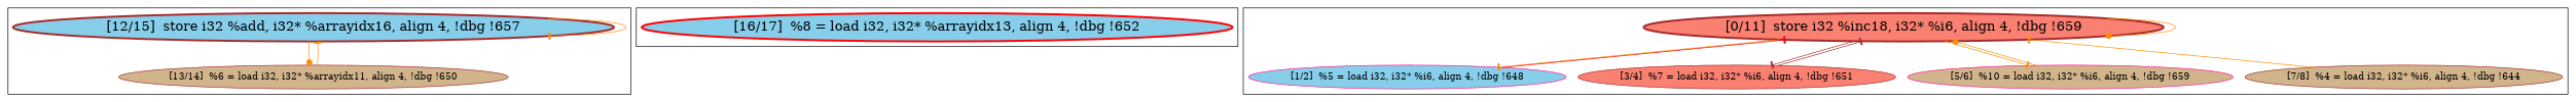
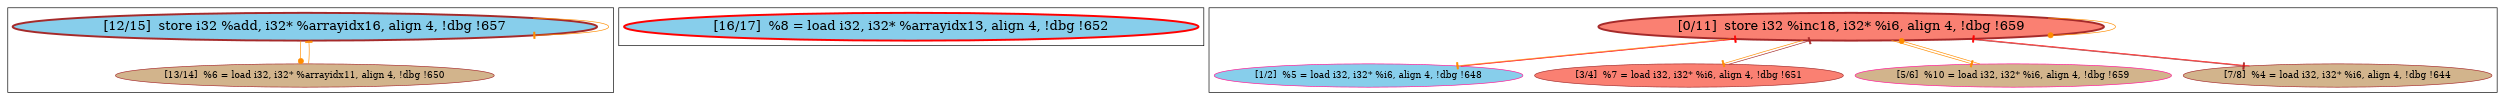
  digraph {
    node [color=brown fillcolor=skyblue shape=ellipse style=filled]
    edge [arrowhead=tee color=darkorange]
    n1 [fontsize=20 label="[12/15]  store i32 %add, i32* %arrayidx16, align 4, !dbg !657" penwidth=3.0]
    n2 [fillcolor=tan label="[13/14]  %6 = load i32, i32* %arrayidx11, align 4, !dbg !650"]
    n3 [color=red fontsize=20 label="[16/17]  %8 = load i32, i32* %arrayidx13, align 4, !dbg !652" penwidth=3.0]
    n4 [fillcolor=salmon fontsize=20 label="[0/11]  store i32 %inc18, i32* %i6, align 4, !dbg !659" penwidth=3.0]
    n5 [color=deeppink label="[1/2]  %5 = load i32, i32* %i6, align 4, !dbg !648"]
    n6 [fillcolor=salmon label="[3/4]  %7 = load i32, i32* %i6, align 4, !dbg !651"]
    n7 [color=deeppink fillcolor=tan label="[5/6]  %10 = load i32, i32* %i6, align 4, !dbg !659"]
    n8 [fillcolor=tan label="[7/8]  %4 = load i32, i32* %i6, align 4, !dbg !644"]
    subgraph cluster_1 {
      n1
      n2
    }
    subgraph cluster_2 {
      n3
    }
    subgraph cluster_3 {
      n4
      n5
      n6
      n7
      n8
    }
    n1 -> n1
    n1 -> n2 [arrowhead=dot]
    n2 -> n1
    n4 -> n4 [arrowhead=dot]
    n4 -> n5
-   n4 -> n6 [color=brown]
+   n4 -> n6
    n4 -> n7
+   n4 -> n8 [color=brown]
    n5 -> n4 [color=red]
    n6 -> n4 [color=brown]
    n7 -> n4 [arrowhead=dot]
-   n8 -> n4
+   n8 -> n4 [color=red]
  }
